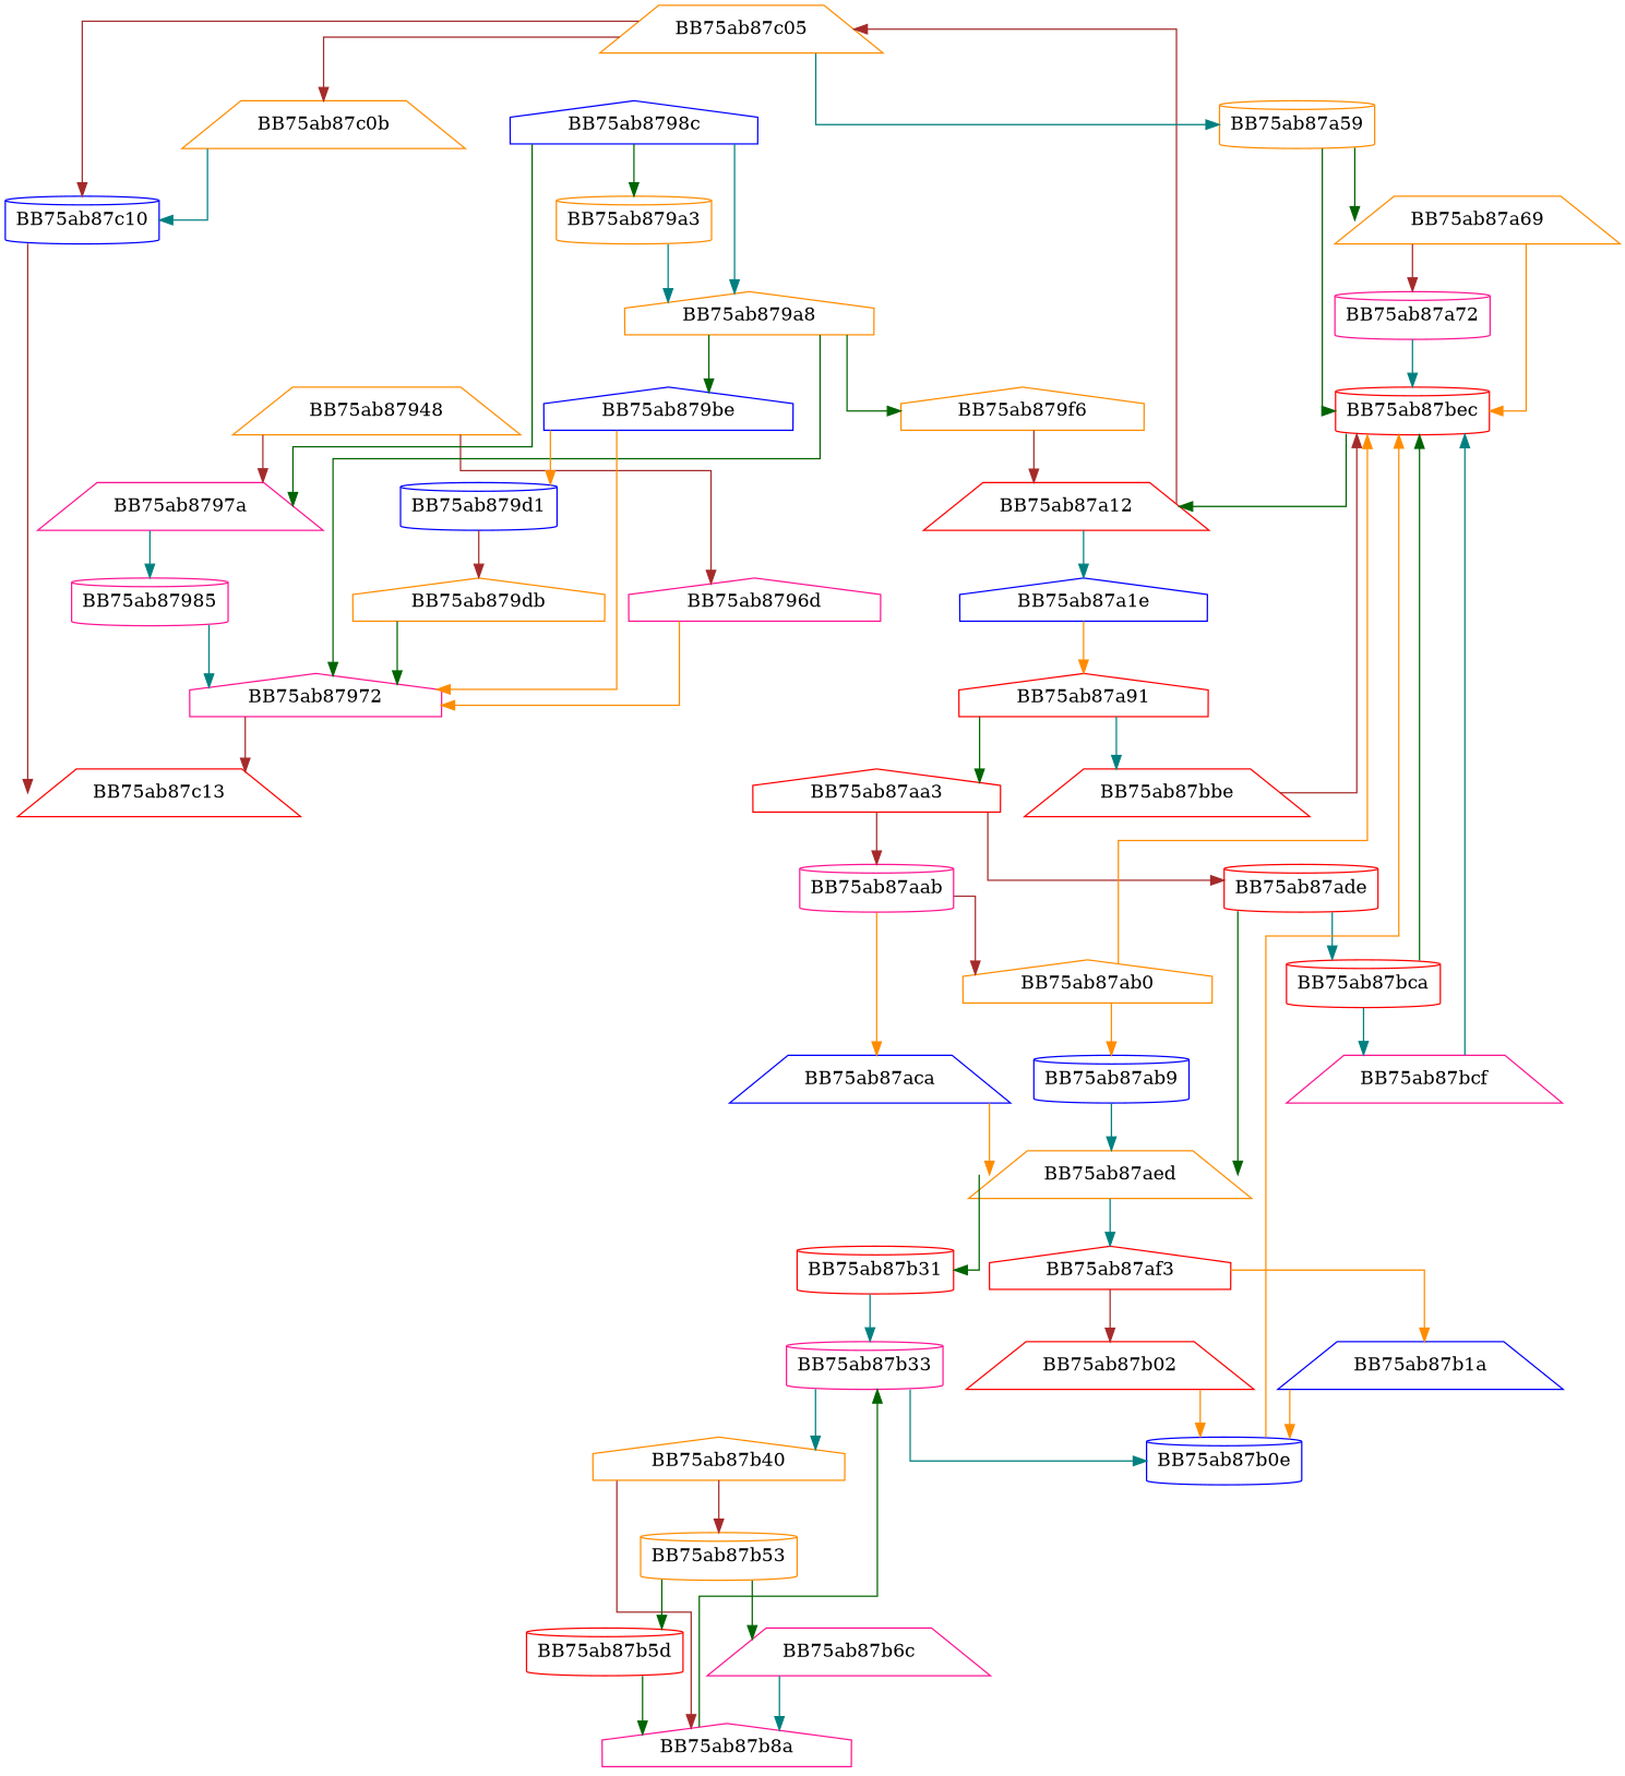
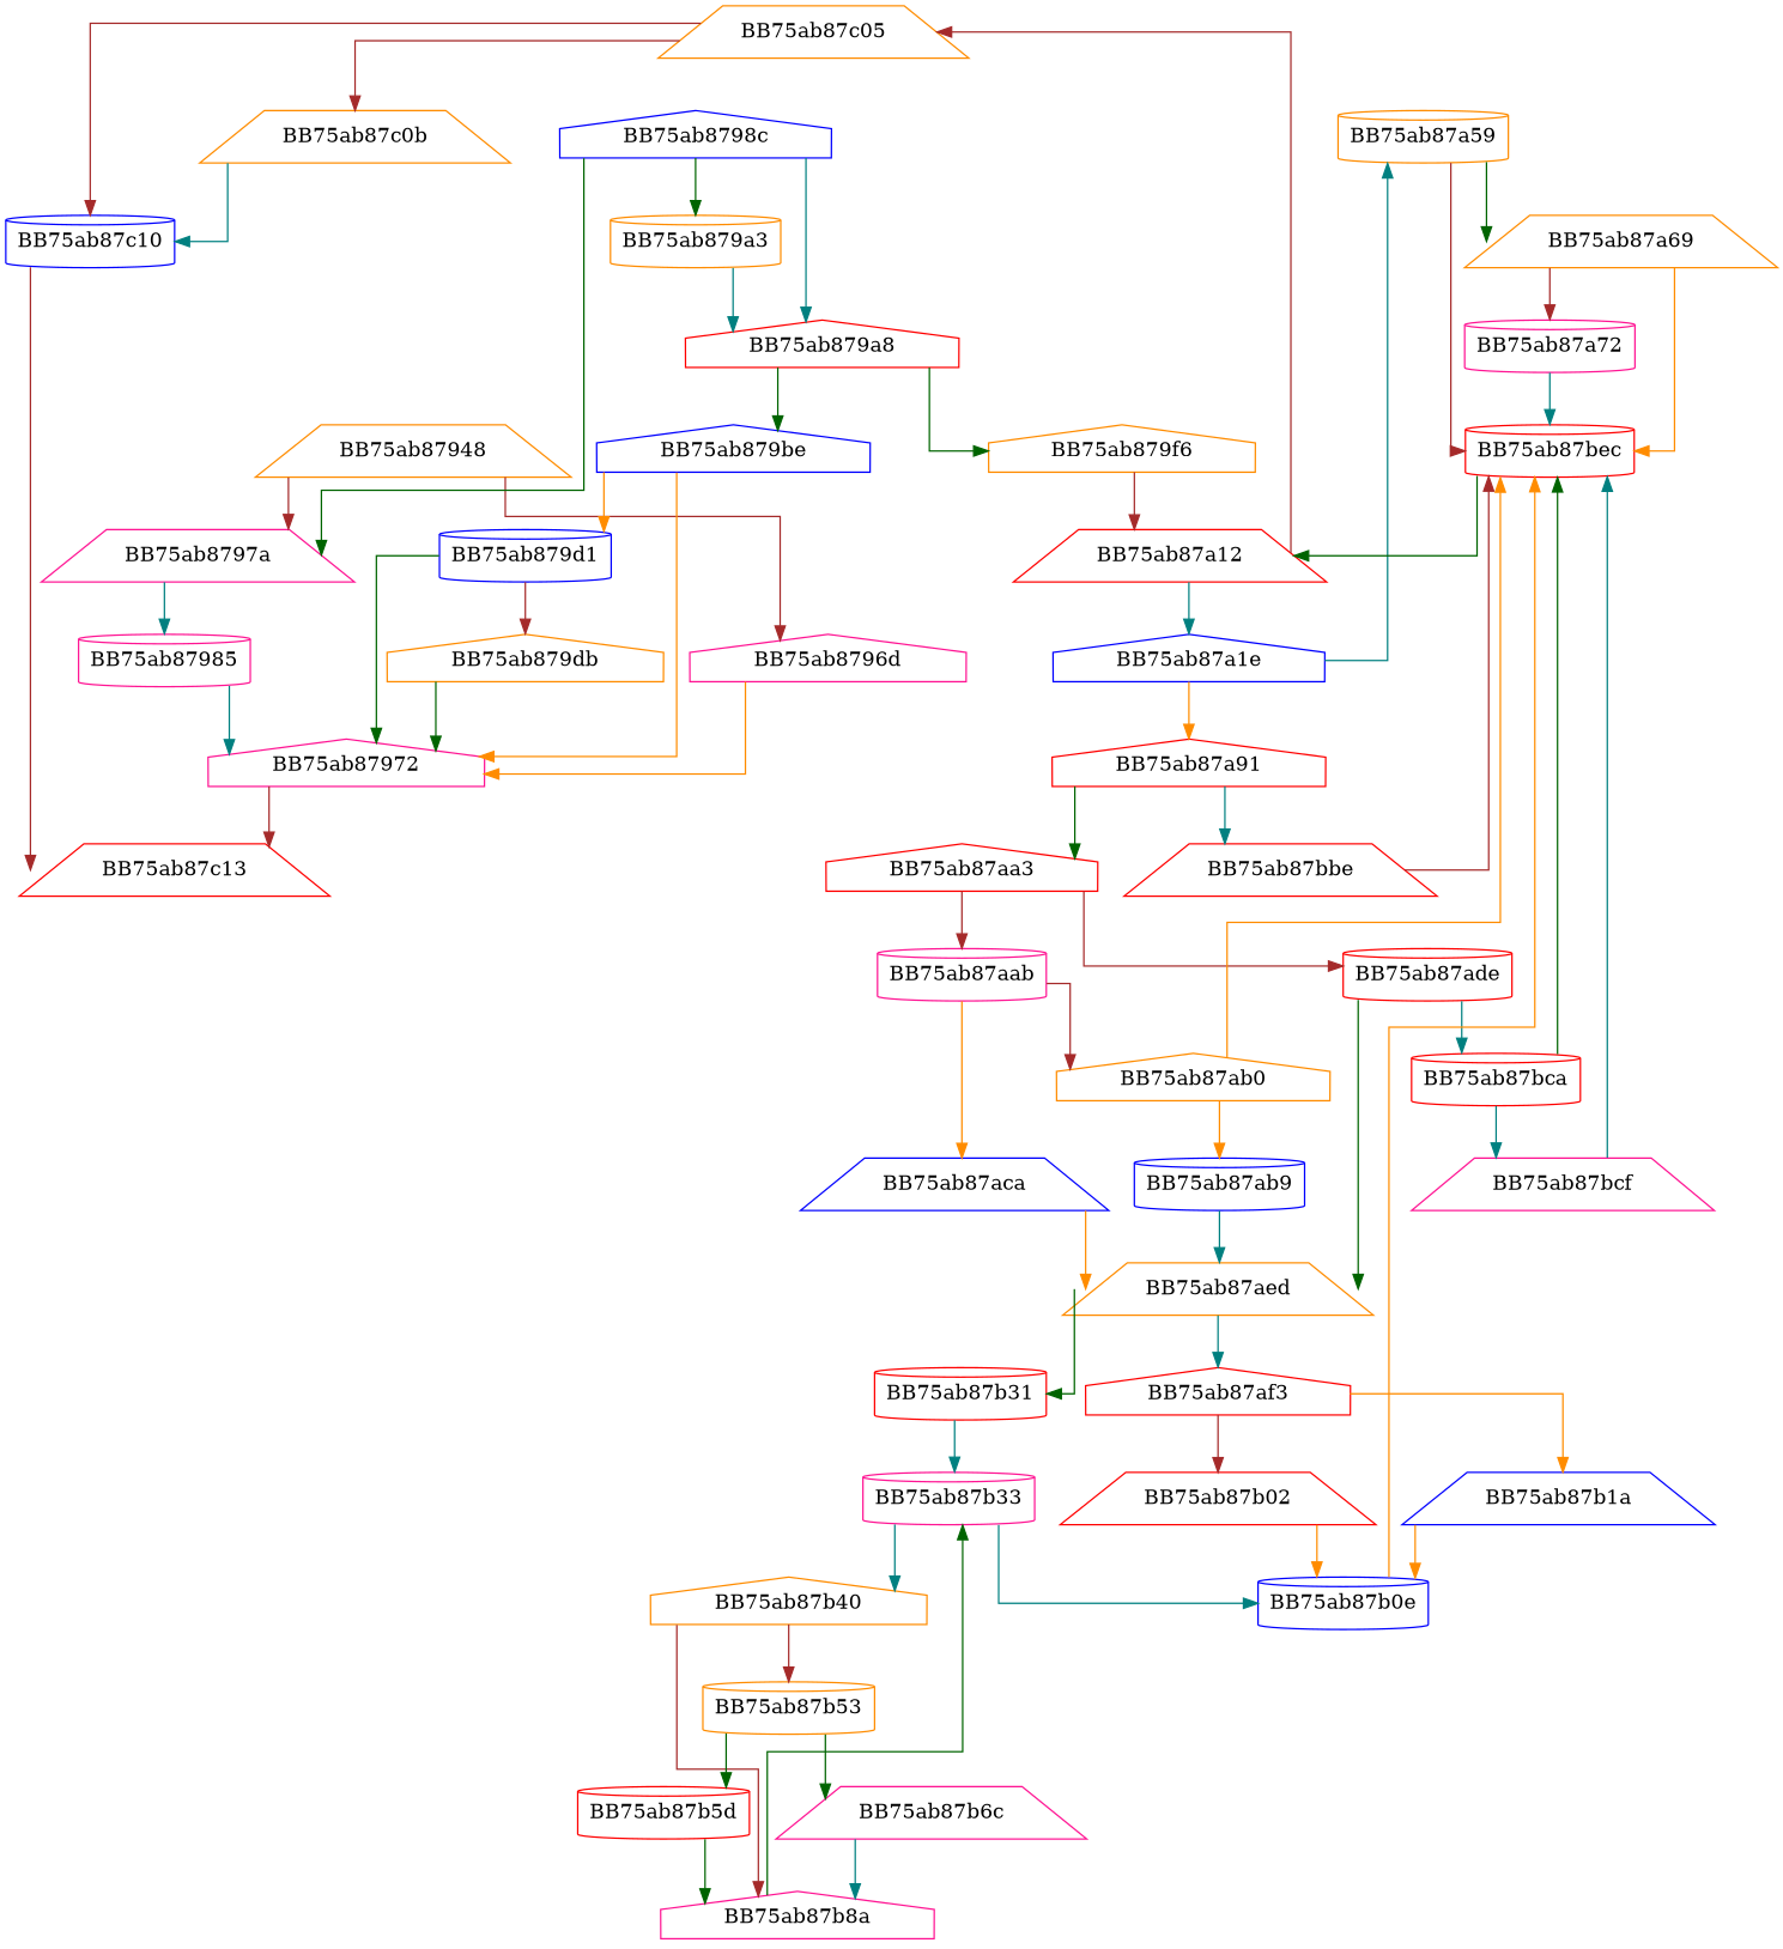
  digraph {
    splines=ortho
    node [color=red shape=cylinder]
    edge [color=brown]
    BB75ab87948 [color=darkorange shape=trapezium]
    BB75ab8797a [color=deeppink shape=trapezium]
    BB75ab8796d [color=deeppink shape=house]
    BB75ab87985 [color=deeppink]
    BB75ab87972 [color=deeppink shape=house]
    BB75ab8798c [color=blue shape=house]
-   BB75ab879a8 [color=darkorange shape=house]
+   BB75ab879a8 [shape=house]
    BB75ab879a3 [color=darkorange]
    BB75ab87c13 [shape=trapezium]
    BB75ab879f6 [color=darkorange shape=house]
    BB75ab879be [color=blue shape=house]
    BB75ab87a12 [shape=trapezium]
    BB75ab879d1 [color=blue]
    BB75ab87c05 [color=darkorange shape=trapezium]
    BB75ab87a1e [color=blue shape=house]
    BB75ab879db [color=darkorange shape=house]
    BB75ab87c10 [color=blue]
    BB75ab87c0b [color=darkorange shape=trapezium]
    BB75ab87a91 [shape=house]
    BB75ab87a59 [color=darkorange]
    BB75ab87bbe [shape=trapezium]
    BB75ab87aa3 [shape=house]
    BB75ab87bec
    BB75ab87a69 [color=darkorange shape=trapezium]
    BB75ab87ade
    BB75ab87aab [color=deeppink]
    BB75ab87a72 [color=deeppink]
    BB75ab87bca
    BB75ab87bcf [color=deeppink shape=trapezium]
    BB75ab87aed [color=darkorange shape=trapezium]
    BB75ab87aca [color=blue shape=trapezium]
    BB75ab87ab0 [color=darkorange shape=house]
    BB75ab87b31
    BB75ab87af3 [shape=house]
    BB75ab87ab9 [color=blue]
    BB75ab87b33 [color=deeppink]
    BB75ab87b1a [color=blue shape=trapezium]
    BB75ab87b02 [shape=trapezium]
    BB75ab87b0e [color=blue]
    BB75ab87b40 [color=darkorange shape=house]
    BB75ab87b8a [color=deeppink shape=house]
    BB75ab87b53 [color=darkorange]
    BB75ab87b6c [color=deeppink shape=trapezium]
    BB75ab87b5d
    BB75ab87948 -> BB75ab8797a
    BB75ab87948 -> BB75ab8796d
    BB75ab8797a -> BB75ab87985 [color=teal]
    BB75ab8796d -> BB75ab87972 [color=darkorange]
    BB75ab87985 -> BB75ab87972 [color=teal]
    BB75ab87972 -> BB75ab87c13
    BB75ab8798c -> BB75ab8797a [color=darkgreen]
    BB75ab8798c -> BB75ab879a8 [color=teal]
    BB75ab8798c -> BB75ab879a3 [color=darkgreen]
    BB75ab879a8 -> BB75ab879f6 [color=darkgreen]
    BB75ab879a8 -> BB75ab879be [color=darkgreen]
    BB75ab879a3 -> BB75ab879a8 [color=teal]
    BB75ab879f6 -> BB75ab87a12
    BB75ab879be -> BB75ab87972 [color=darkorange]
    BB75ab879be -> BB75ab879d1 [color=darkorange]
    BB75ab87a12 -> BB75ab87c05
    BB75ab87a12 -> BB75ab87a1e [color=teal]
-   BB75ab879a8 -> BB75ab87972 [color=darkgreen]
+   BB75ab879d1 -> BB75ab87972 [color=darkgreen]
    BB75ab879d1 -> BB75ab879db
    BB75ab87c05 -> BB75ab87c10
    BB75ab87c05 -> BB75ab87c0b
    BB75ab87a1e -> BB75ab87a91 [color=darkorange]
-   BB75ab87c05 -> BB75ab87a59 [color=teal]
+   BB75ab87a1e -> BB75ab87a59 [color=teal]
    BB75ab879db -> BB75ab87972 [color=darkgreen]
    BB75ab87c10 -> BB75ab87c13
    BB75ab87c0b -> BB75ab87c10 [color=teal]
    BB75ab87a91 -> BB75ab87bbe [color=teal]
    BB75ab87a91 -> BB75ab87aa3 [color=darkgreen]
-   BB75ab87a59 -> BB75ab87bec [color=darkgreen]
+   BB75ab87a59 -> BB75ab87bec
    BB75ab87a59 -> BB75ab87a69 [color=darkgreen]
    BB75ab87bbe -> BB75ab87bec
    BB75ab87aa3 -> BB75ab87ade
    BB75ab87aa3 -> BB75ab87aab
    BB75ab87bec -> BB75ab87a12 [color=darkgreen]
    BB75ab87a69 -> BB75ab87bec [color=darkorange]
    BB75ab87a69 -> BB75ab87a72
    BB75ab87ade -> BB75ab87bca [color=teal]
    BB75ab87ade -> BB75ab87aed [color=darkgreen]
    BB75ab87aab -> BB75ab87aca [color=darkorange]
    BB75ab87aab -> BB75ab87ab0
    BB75ab87a72 -> BB75ab87bec [color=teal]
    BB75ab87bca -> BB75ab87bec [color=darkgreen]
    BB75ab87bca -> BB75ab87bcf [color=teal]
    BB75ab87bcf -> BB75ab87bec [color=teal]
    BB75ab87aed -> BB75ab87b31 [color=darkgreen]
    BB75ab87aed -> BB75ab87af3 [color=teal]
    BB75ab87aca -> BB75ab87aed [color=darkorange]
    BB75ab87ab0 -> BB75ab87bec [color=darkorange]
    BB75ab87ab0 -> BB75ab87ab9 [color=darkorange]
    BB75ab87b31 -> BB75ab87b33 [color=teal]
    BB75ab87af3 -> BB75ab87b1a [color=darkorange]
    BB75ab87af3 -> BB75ab87b02
    BB75ab87ab9 -> BB75ab87aed [color=teal]
    BB75ab87b33 -> BB75ab87b0e [color=teal]
    BB75ab87b33 -> BB75ab87b40 [color=teal]
    BB75ab87b1a -> BB75ab87b0e [color=darkorange]
    BB75ab87b02 -> BB75ab87b0e [color=darkorange]
    BB75ab87b0e -> BB75ab87bec [color=darkorange]
    BB75ab87b40 -> BB75ab87b8a
    BB75ab87b40 -> BB75ab87b53
    BB75ab87b8a -> BB75ab87b33 [color=darkgreen]
    BB75ab87b53 -> BB75ab87b6c [color=darkgreen]
    BB75ab87b53 -> BB75ab87b5d [color=darkgreen]
    BB75ab87b6c -> BB75ab87b8a [color=teal]
    BB75ab87b5d -> BB75ab87b8a [color=darkgreen]
  }
